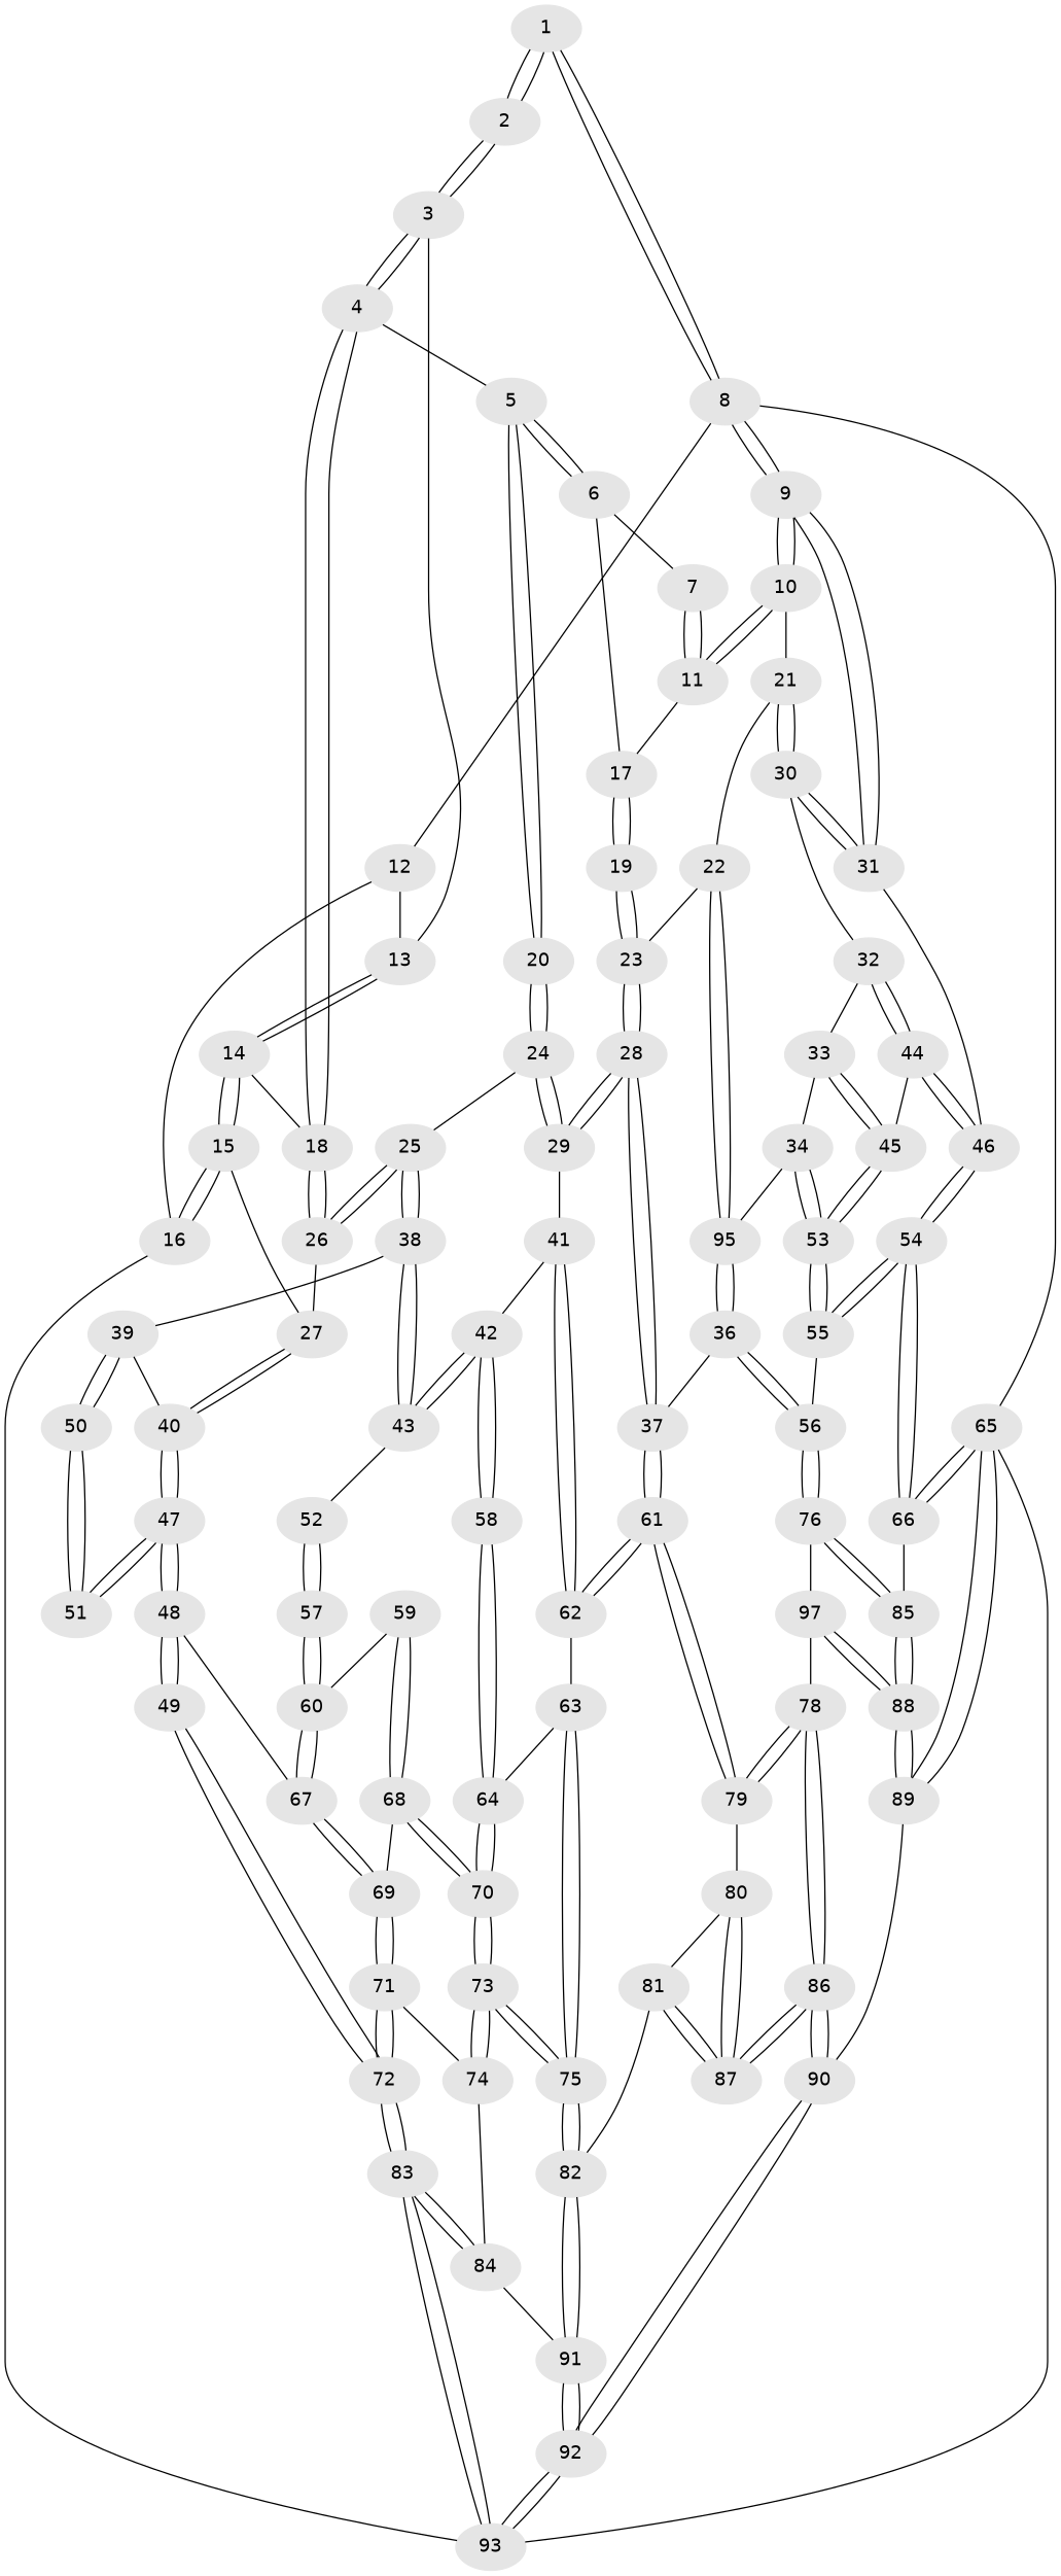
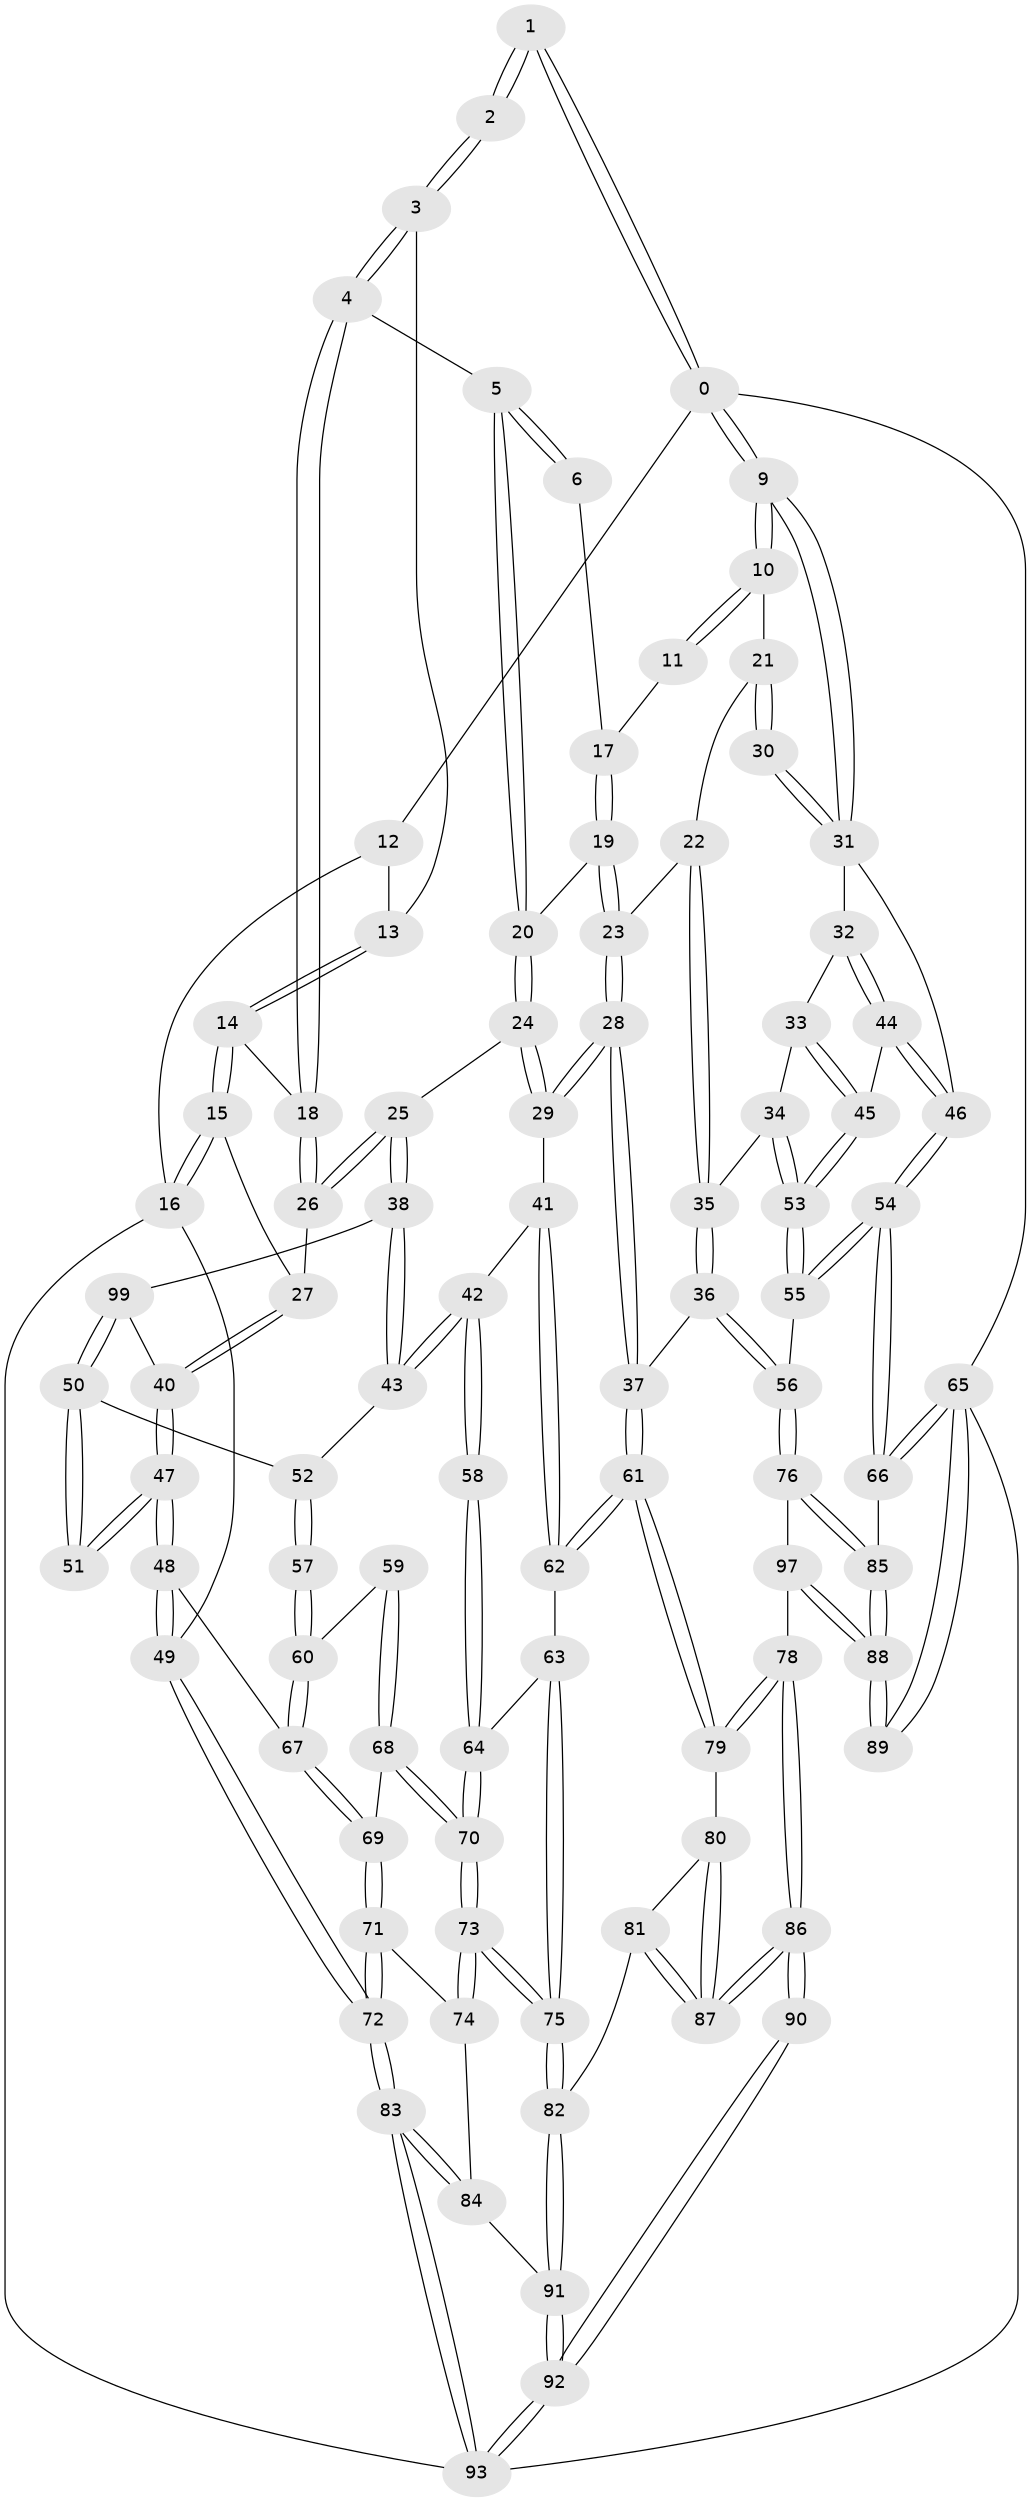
  graph {
    fontname="DejaVu Sans"
    node [color=gray90 fontname="DejaVu Sans" style=filled]
    edge [fontname="DejaVu Sans"]
    1
    2
-   8
+   8 [label=0]
    3
    9
    12
    65
    4
    13
    5
    18
    14
    6
    20
    26
-   7
    17
    24
    11
    19
    10
    31
    16
    93
    66
    89
    21
    46
    22
    30
    49
    15
    27
    40
    72
    23
    28
    25
    29
-   35 [label=95]
+   35
    32
    36
    37
    38
    41
-   39
+   39 [label=99]
    43
    47
    61
    42
    62
    33
    44
    54
    34
    45
    53
    55
    56
    76
    79
    50
    52
    51
    48
    58
    63
    64
    57
    67
    69
    83
    60
    85
    n75 [label=97]
    59
    68
    70
    80
    75
    82
    73
    90
    88
    71
    74
    84
    91
    78
    86
    87
    81
    92
    1 -- 2
    1 -- 2
    1 -- 8
    1 -- 8
    2 -- 3
    2 -- 3
    8 -- 9
    8 -- 9
    8 -- 12
    8 -- 65
    3 -- 4
    3 -- 4
    3 -- 13
    9 -- 10
    9 -- 10
    9 -- 31
    9 -- 31
    12 -- 13
    12 -- 16
    65 -- 93
    65 -- 66
    65 -- 66
    65 -- 89
    65 -- 89
    4 -- 5
    4 -- 18
    4 -- 18
    13 -- 14
    13 -- 14
    5 -- 6
    5 -- 6
    5 -- 20
    5 -- 20
    18 -- 26
    18 -- 26
    14 -- 18
    14 -- 15
    14 -- 15
-   6 -- 7
    6 -- 17
    20 -- 24
    20 -- 24
    26 -- 27
-   7 -- 11
-   7 -- 11
    17 -- 19
    17 -- 19
    24 -- 25
    24 -- 29
    24 -- 29
    11 -- 17
+   19 -- 20
    19 -- 23
    19 -- 23
    10 -- 11
    10 -- 11
    10 -- 21
    31 -- 46
    16 -- 93
+   16 -- 49
    66 -- 85
-   89 -- 90
    21 -- 22
    21 -- 30
    21 -- 30
    46 -- 54
    46 -- 54
    22 -- 23
    22 -- 35
    22 -- 35
    30 -- 31
    30 -- 31
-   30 -- 32
+   31 -- 32
    49 -- 72
    49 -- 72
    15 -- 16
    15 -- 16
    15 -- 27
    27 -- 40
    27 -- 40
    40 -- 47
    40 -- 47
    72 -- 83
    72 -- 83
    23 -- 28
    23 -- 28
    28 -- 29
    28 -- 29
    28 -- 37
    28 -- 37
    25 -- 26
    25 -- 26
    25 -- 38
    25 -- 38
    29 -- 41
    35 -- 36
    35 -- 36
    32 -- 33
    32 -- 44
    32 -- 44
    36 -- 37
    36 -- 56
    36 -- 56
    37 -- 61
    37 -- 61
    38 -- 39
    38 -- 43
    38 -- 43
    41 -- 42
    41 -- 62
    41 -- 62
    39 -- 40
    39 -- 50
    39 -- 50
    43 -- 52
    47 -- 51
    47 -- 51
    47 -- 48
    47 -- 48
    61 -- 62
    61 -- 62
    61 -- 79
    61 -- 79
    42 -- 43
    42 -- 43
    42 -- 58
    42 -- 58
    62 -- 63
    33 -- 34
    33 -- 45
    33 -- 45
    44 -- 46
    44 -- 46
    44 -- 45
    54 -- 66
    54 -- 66
    54 -- 55
    54 -- 55
    34 -- 35
    34 -- 53
    34 -- 53
    45 -- 53
    45 -- 53
    53 -- 55
    53 -- 55
    55 -- 56
    56 -- 76
    56 -- 76
    76 -- 85
    76 -- 85
    76 -- n75
    79 -- 80
+   50 -- 52
    50 -- 51
    50 -- 51
    52 -- 57
    52 -- 57
    48 -- 49
    48 -- 49
    48 -- 67
    58 -- 64
    58 -- 64
    63 -- 64
    63 -- 75
    63 -- 75
    64 -- 70
    64 -- 70
    57 -- 60
    57 -- 60
    67 -- 69
    67 -- 69
    69 -- 71
    69 -- 71
    83 -- 93
    83 -- 93
    83 -- 84
    83 -- 84
    60 -- 67
    60 -- 67
    85 -- 88
    85 -- 88
    n75 -- 88
    n75 -- 88
    n75 -- 78
    59 -- 60
    59 -- 68
    59 -- 68
    68 -- 69
    68 -- 70
    68 -- 70
    70 -- 73
    70 -- 73
    80 -- 87
    80 -- 87
    80 -- 81
    75 -- 82
    75 -- 82
    82 -- 91
    82 -- 91
    73 -- 75
    73 -- 75
    73 -- 74
    73 -- 74
    90 -- 92
    90 -- 92
    88 -- 89
    88 -- 89
    71 -- 72
    71 -- 72
    71 -- 74
    74 -- 84
    84 -- 91
    91 -- 92
    91 -- 92
    78 -- 79
    78 -- 79
    78 -- 86
    78 -- 86
    86 -- 90
    86 -- 90
    86 -- 87
    86 -- 87
    81 -- 82
    81 -- 87
    81 -- 87
    92 -- 93
    92 -- 93
  }
